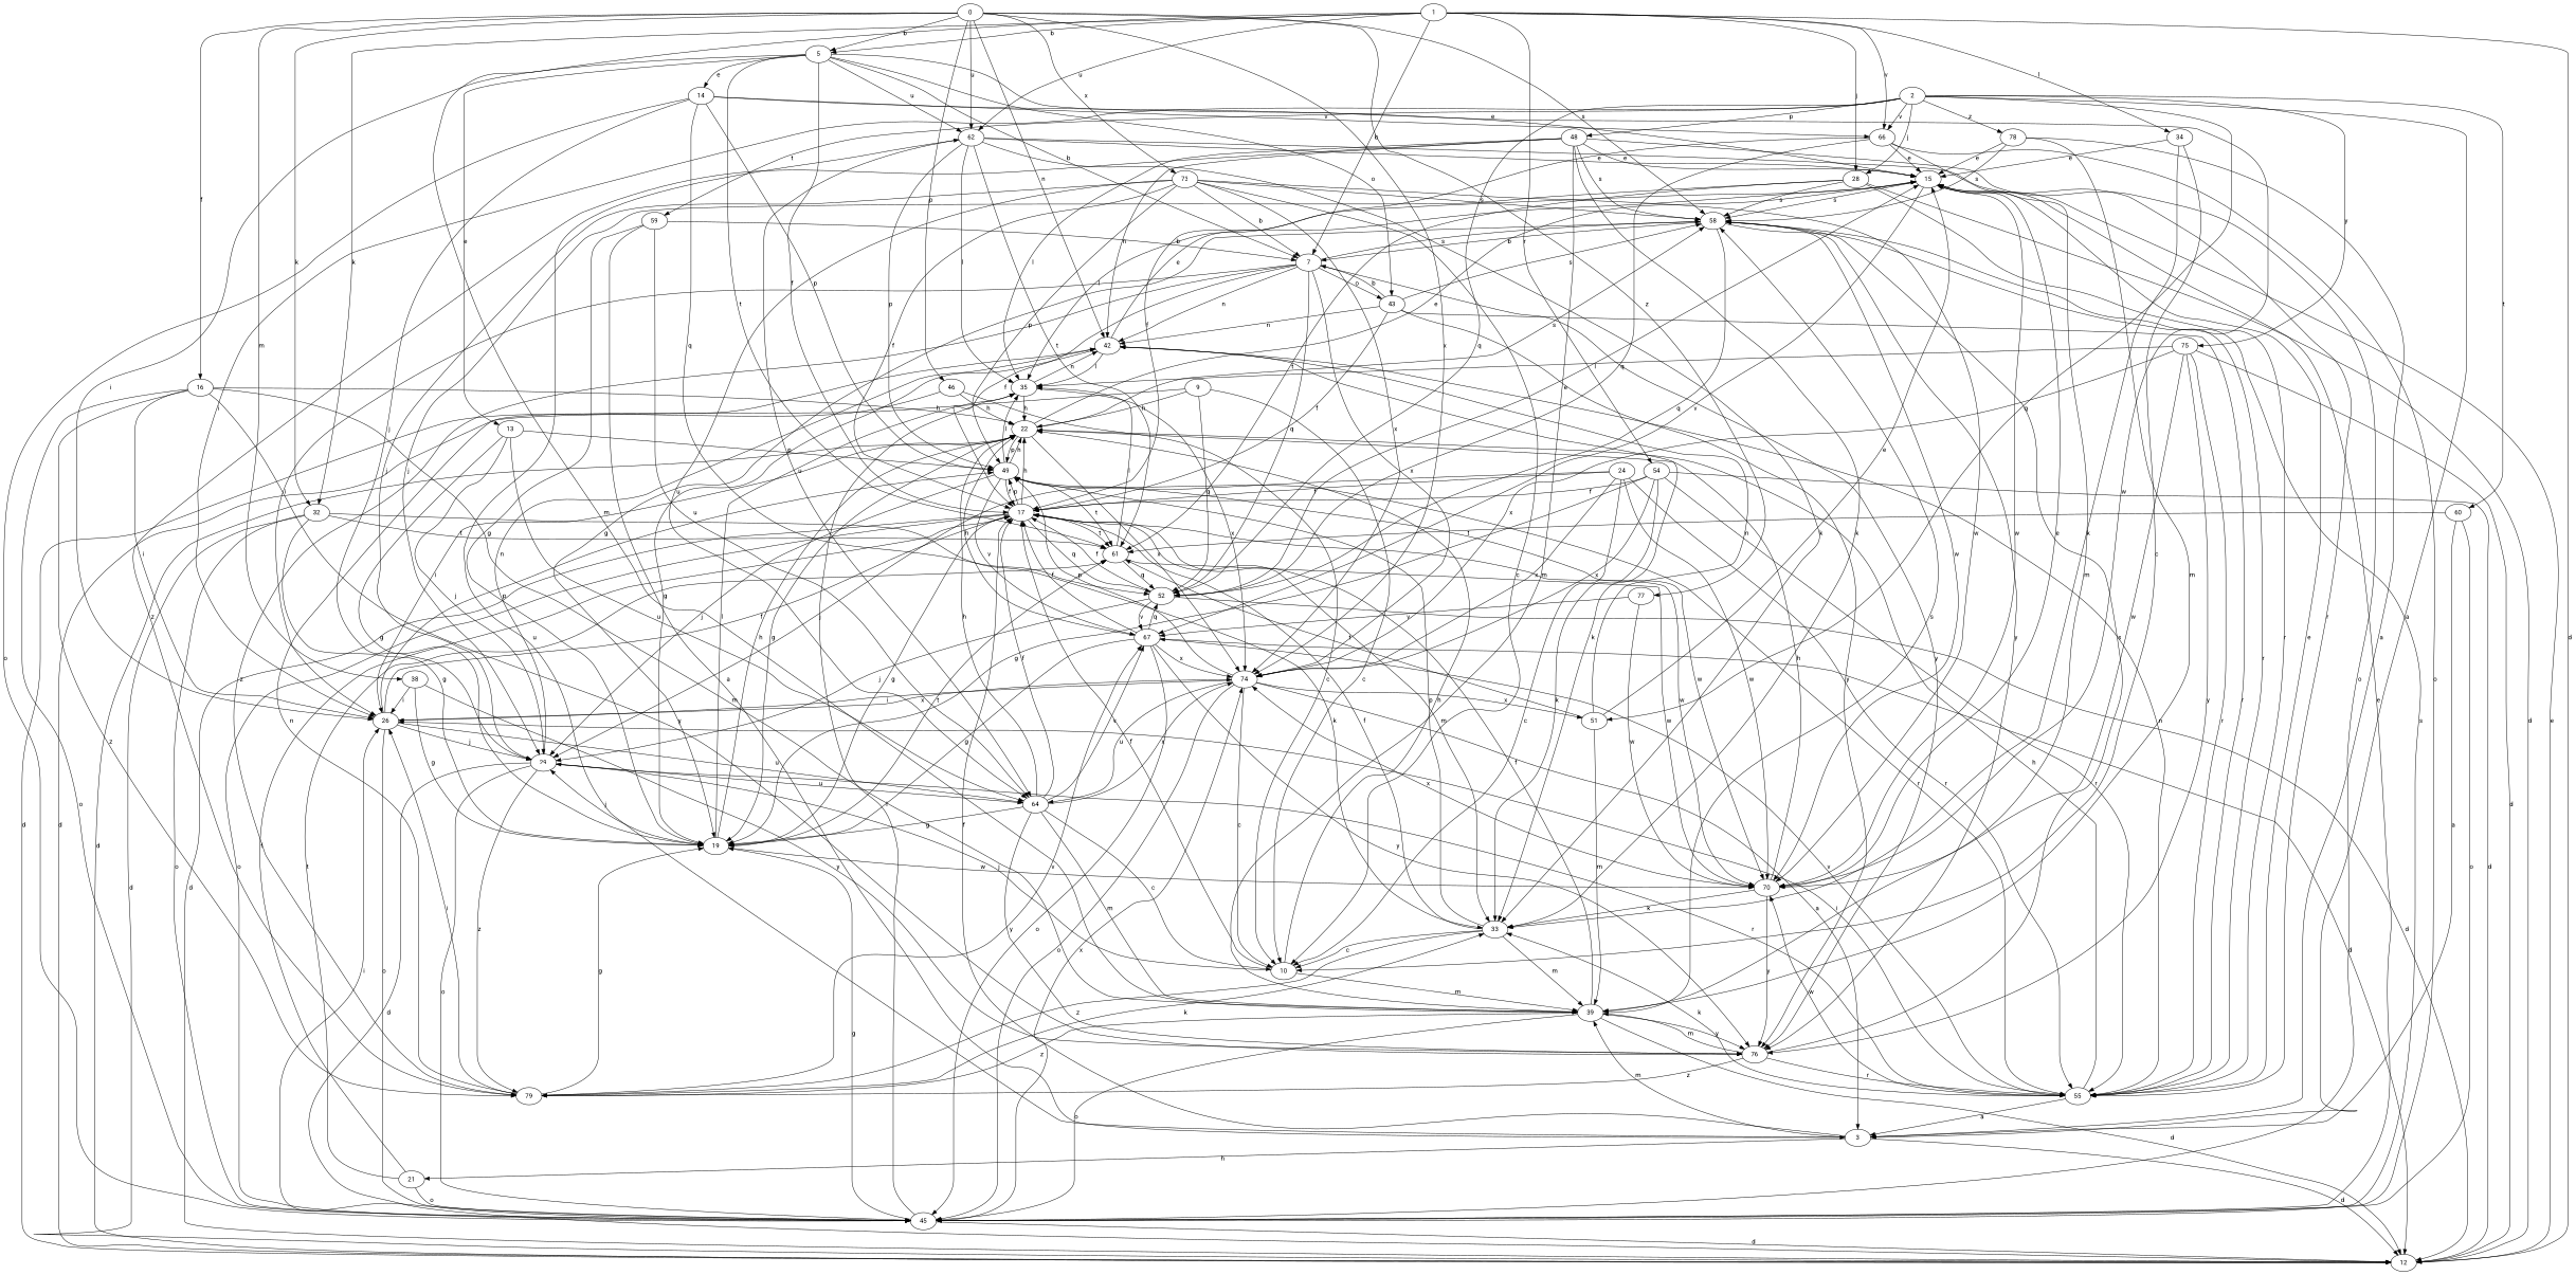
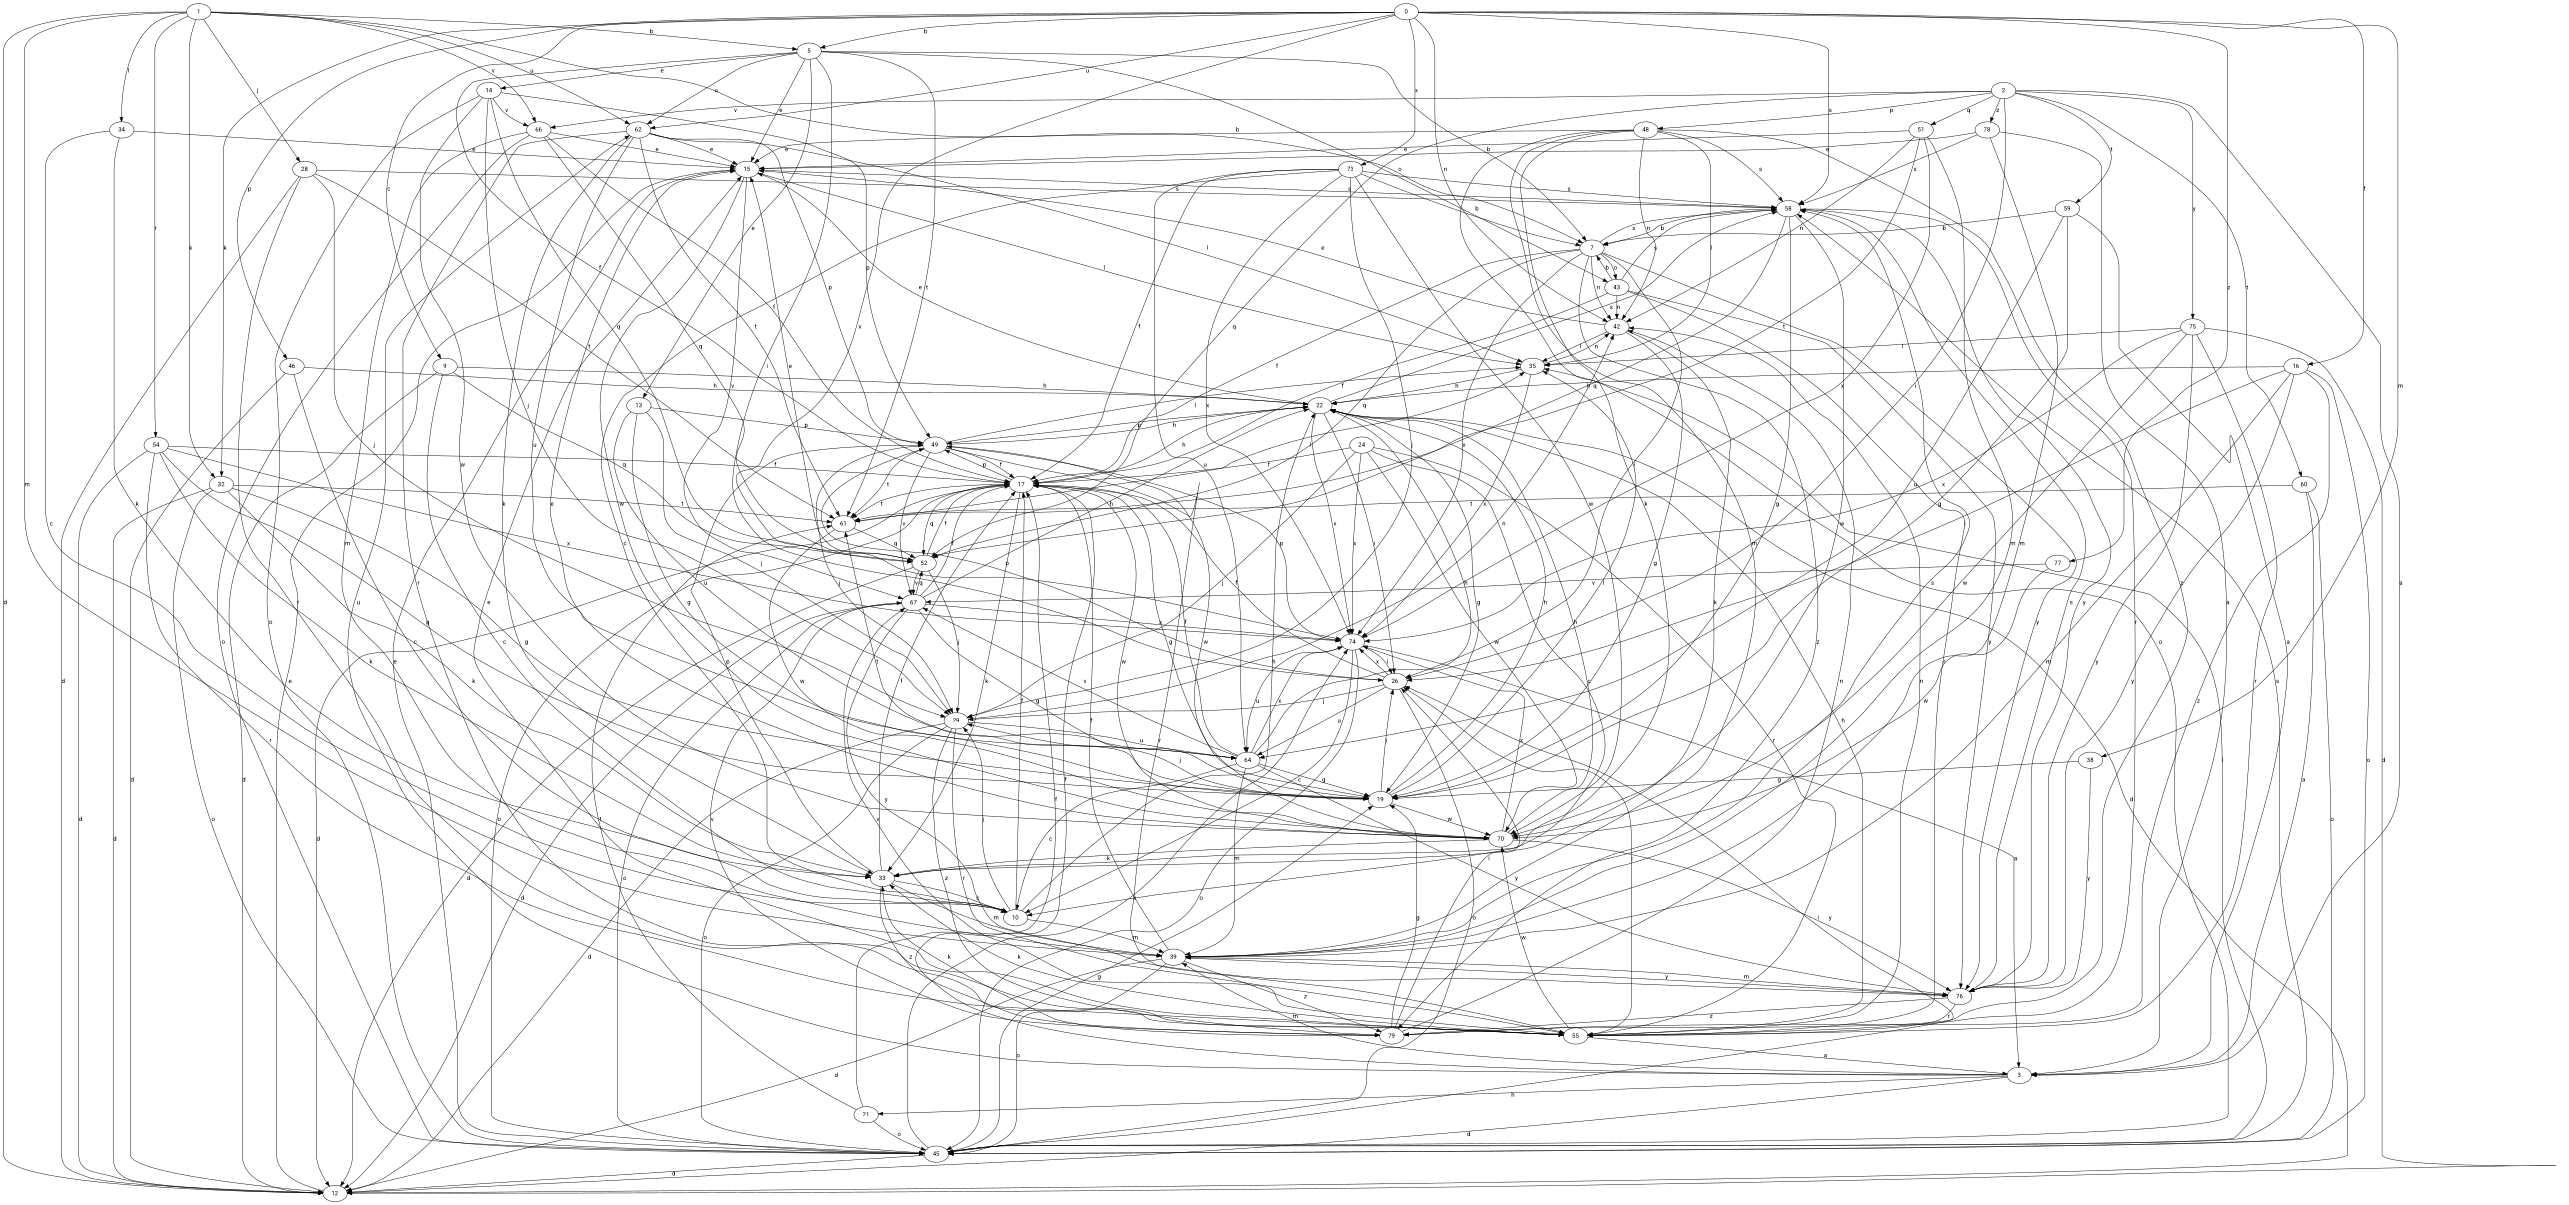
  strict digraph {
    fontname=Roboto
    node [fontname=Roboto]
    edge [fontname=Roboto]
    0
    5
    9
    16
    32
    38
    42
    46
    58
    62
    73
    74
    77
    7
    26
    17
    13
    14
    15
    43
    61
    12
    52
    10
    22
    39
    76
    79
    45
    19
    33
    35
    70
    55
    49
    64
    29
    3
    67
    1
    28
    34
    54
    66
    24
    2
    48
    51
    59
    60
    75
    78
    21
    0 -> 5 [label=b]
+   0 -> 9 [label=c]
    0 -> 16 [label=f]
    0 -> 32 [label=k]
    0 -> 38 [label=m]
    0 -> 42 [label=n]
    0 -> 46 [label=p]
    0 -> 58 [label=s]
    0 -> 62 [label=u]
    0 -> 73 [label=x]
    0 -> 74 [label=x]
    0 -> 77 [label=z]
    5 -> 62 [label=u]
    5 -> 7 [label=b]
    5 -> 26 [label=i]
    5 -> 17 [label=f]
    5 -> 13 [label=e]
    5 -> 14 [label=e]
    5 -> 15 [label=e]
    5 -> 43 [label=o]
    5 -> 61 [label=t]
    9 -> 12 [label=d]
    9 -> 52 [label=q]
    9 -> 10 [label=c]
    9 -> 22 [label=h]
    16 -> 26 [label=i]
    16 -> 22 [label=h]
    16 -> 39 [label=m]
    16 -> 76 [label=y]
    16 -> 79 [label=z]
    16 -> 45 [label=o]
    32 -> 61 [label=t]
    32 -> 12 [label=d]
    32 -> 45 [label=o]
    32 -> 19 [label=g]
    32 -> 33 [label=k]
    38 -> 76 [label=y]
    38 -> 19 [label=g]
    42 -> 15 [label=e]
    42 -> 19 [label=g]
    42 -> 33 [label=k]
    42 -> 35 [label=l]
    46 -> 12 [label=d]
    46 -> 10 [label=c]
    46 -> 22 [label=h]
    58 -> 7 [label=b]
    58 -> 52 [label=q]
    58 -> 76 [label=y]
    58 -> 19 [label=g]
    58 -> 70 [label=w]
    58 -> 55 [label=r]
    62 -> 15 [label=e]
    62 -> 61 [label=t]
    62 -> 33 [label=k]
    62 -> 35 [label=l]
    62 -> 55 [label=r]
    62 -> 49 [label=p]
    62 -> 64 [label=u]
    73 -> 58 [label=s]
    73 -> 74 [label=x]
    73 -> 7 [label=b]
    73 -> 17 [label=f]
    73 -> 10 [label=c]
    73 -> 70 [label=w]
-   73 -> 49 [label=p]
    73 -> 64 [label=u]
    73 -> 29 [label=j]
    74 -> 26 [label=i]
    74 -> 10 [label=c]
    74 -> 45 [label=o]
    74 -> 49 [label=p]
    74 -> 64 [label=u]
    74 -> 3 [label=a]
    77 -> 70 [label=w]
    77 -> 67 [label=v]
    7 -> 42 [label=n]
    7 -> 58 [label=s]
    7 -> 74 [label=x]
    7 -> 26 [label=i]
    7 -> 17 [label=f]
    7 -> 43 [label=o]
    7 -> 52 [label=q]
    7 -> 76 [label=y]
    7 -> 79 [label=z]
    26 -> 74 [label=x]
    26 -> 17 [label=f]
    26 -> 45 [label=o]
    26 -> 49 [label=p]
    26 -> 64 [label=u]
    26 -> 29 [label=j]
    17 -> 61 [label=t]
    17 -> 12 [label=d]
    17 -> 52 [label=q]
    17 -> 22 [label=h]
    17 -> 45 [label=o]
    17 -> 19 [label=g]
-   17 -> 33 [label=m]
+   17 -> 33 [label=k]
    17 -> 70 [label=w]
    17 -> 49 [label=p]
    13 -> 19 [label=g]
    13 -> 49 [label=p]
    13 -> 64 [label=u]
    13 -> 29 [label=j]
    14 -> 52 [label=q]
    14 -> 45 [label=o]
    14 -> 70 [label=w]
    14 -> 49 [label=p]
    14 -> 29 [label=j]
    14 -> 66 [label=v]
    15 -> 58 [label=s]
    15 -> 35 [label=l]
    15 -> 70 [label=w]
    15 -> 67 [label=v]
    43 -> 42 [label=n]
    43 -> 58 [label=s]
    43 -> 7 [label=b]
    43 -> 17 [label=f]
    43 -> 76 [label=y]
    43 -> 55 [label=r]
    61 -> 52 [label=q]
    61 -> 35 [label=l]
    61 -> 70 [label=w]
    12 -> 15 [label=e]
    52 -> 17 [label=f]
    52 -> 15 [label=e]
    52 -> 12 [label=d]
    52 -> 29 [label=j]
    52 -> 67 [label=v]
    10 -> 17 [label=f]
    10 -> 22 [label=h]
    10 -> 39 [label=m]
    10 -> 29 [label=j]
    22 -> 58 [label=s]
    22 -> 74 [label=x]
    22 -> 26 [label=i]
    22 -> 15 [label=e]
    22 -> 12 [label=d]
    22 -> 19 [label=g]
    22 -> 49 [label=p]
    39 -> 58 [label=s]
    39 -> 17 [label=f]
    39 -> 12 [label=d]
    39 -> 76 [label=y]
    39 -> 79 [label=z]
    39 -> 45 [label=o]
    76 -> 58 [label=s]
    76 -> 39 [label=m]
    76 -> 79 [label=z]
    76 -> 55 [label=r]
    79 -> 42 [label=n]
    79 -> 26 [label=i]
    79 -> 19 [label=g]
    79 -> 33 [label=k]
    79 -> 67 [label=v]
    45 -> 58 [label=s]
    45 -> 74 [label=x]
    45 -> 26 [label=i]
    45 -> 15 [label=e]
    45 -> 12 [label=d]
    45 -> 19 [label=g]
    45 -> 35 [label=l]
-   38 -> 26 [label=i]
+   19 -> 26 [label=i]
    19 -> 61 [label=t]
    19 -> 22 [label=h]
    19 -> 35 [label=l]
    19 -> 70 [label=w]
    19 -> 29 [label=j]
    33 -> 17 [label=f]
    33 -> 10 [label=c]
    33 -> 39 [label=m]
    33 -> 79 [label=z]
    33 -> 49 [label=p]
    35 -> 42 [label=n]
    35 -> 74 [label=x]
    35 -> 22 [label=h]
    70 -> 74 [label=x]
    70 -> 15 [label=e]
    70 -> 22 [label=h]
    70 -> 76 [label=y]
    70 -> 33 [label=k]
    55 -> 42 [label=n]
    55 -> 26 [label=i]
    55 -> 15 [label=e]
    55 -> 22 [label=h]
    55 -> 33 [label=k]
    55 -> 70 [label=w]
    55 -> 3 [label=a]
    55 -> 67 [label=v]
    49 -> 17 [label=f]
    49 -> 61 [label=t]
    49 -> 22 [label=h]
    49 -> 35 [label=l]
    49 -> 70 [label=w]
    49 -> 55 [label=r]
    49 -> 29 [label=j]
    49 -> 67 [label=v]
    64 -> 74 [label=x]
    64 -> 17 [label=f]
    64 -> 10 [label=c]
    64 -> 22 [label=h]
    64 -> 39 [label=m]
    64 -> 76 [label=y]
    64 -> 19 [label=g]
    64 -> 67 [label=v]
    29 -> 42 [label=n]
    29 -> 12 [label=d]
    29 -> 79 [label=z]
    29 -> 45 [label=o]
    29 -> 55 [label=r]
    29 -> 64 [label=u]
    3 -> 62 [label=u]
    3 -> 17 [label=f]
    3 -> 12 [label=d]
    3 -> 39 [label=m]
    3 -> 21 [label=h]
    67 -> 74 [label=x]
    67 -> 17 [label=f]
    67 -> 12 [label=d]
    67 -> 52 [label=q]
    67 -> 22 [label=h]
    67 -> 76 [label=y]
    67 -> 45 [label=o]
    67 -> 19 [label=g]
    1 -> 5 [label=b]
    1 -> 32 [label=k]
    1 -> 62 [label=u]
    1 -> 7 [label=b]
    1 -> 12 [label=d]
    1 -> 39 [label=m]
    1 -> 28 [label=j]
    1 -> 34 [label=l]
    1 -> 54 [label=r]
    1 -> 66 [label=v]
    28 -> 58 [label=s]
    28 -> 61 [label=t]
    28 -> 12 [label=d]
    28 -> 55 [label=r]
    28 -> 29 [label=j]
    34 -> 15 [label=e]
    34 -> 10 [label=c]
    34 -> 33 [label=k]
    54 -> 74 [label=x]
    54 -> 17 [label=f]
    54 -> 12 [label=d]
    54 -> 19 [label=g]
    54 -> 33 [label=k]
    54 -> 55 [label=r]
    66 -> 17 [label=f]
    66 -> 15 [label=e]
    66 -> 52 [label=q]
    66 -> 39 [label=m]
    66 -> 45 [label=o]
    24 -> 74 [label=x]
    24 -> 17 [label=f]
    24 -> 10 [label=c]
    24 -> 70 [label=w]
    24 -> 55 [label=r]
    24 -> 29 [label=j]
    2 -> 26 [label=i]
    2 -> 52 [label=q]
    2 -> 3 [label=a]
-   2 -> 28 [label=j]
    2 -> 66 [label=v]
    2 -> 48 [label=p]
    2 -> 51 [label=q]
    2 -> 59 [label=t]
    2 -> 60 [label=t]
    2 -> 75 [label=y]
    2 -> 78 [label=z]
    48 -> 42 [label=n]
    48 -> 58 [label=s]
    48 -> 15 [label=e]
    48 -> 39 [label=m]
    48 -> 79 [label=z]
    48 -> 45 [label=o]
    48 -> 33 [label=k]
    48 -> 35 [label=l]
    51 -> 42 [label=n]
-   74 -> 51 [label=x]
+   51 -> 74 [label=x]
    51 -> 15 [label=e]
    51 -> 61 [label=t]
    51 -> 39 [label=m]
    59 -> 7 [label=b]
    59 -> 19 [label=g]
    59 -> 64 [label=u]
    59 -> 3 [label=a]
    60 -> 61 [label=t]
    60 -> 45 [label=o]
    60 -> 3 [label=a]
    75 -> 74 [label=x]
    75 -> 12 [label=d]
    75 -> 76 [label=y]
    75 -> 35 [label=l]
    75 -> 70 [label=w]
    75 -> 55 [label=r]
    78 -> 58 [label=s]
    78 -> 15 [label=e]
    78 -> 39 [label=m]
    78 -> 3 [label=a]
    21 -> 17 [label=f]
    21 -> 61 [label=t]
    21 -> 45 [label=o]
  }
